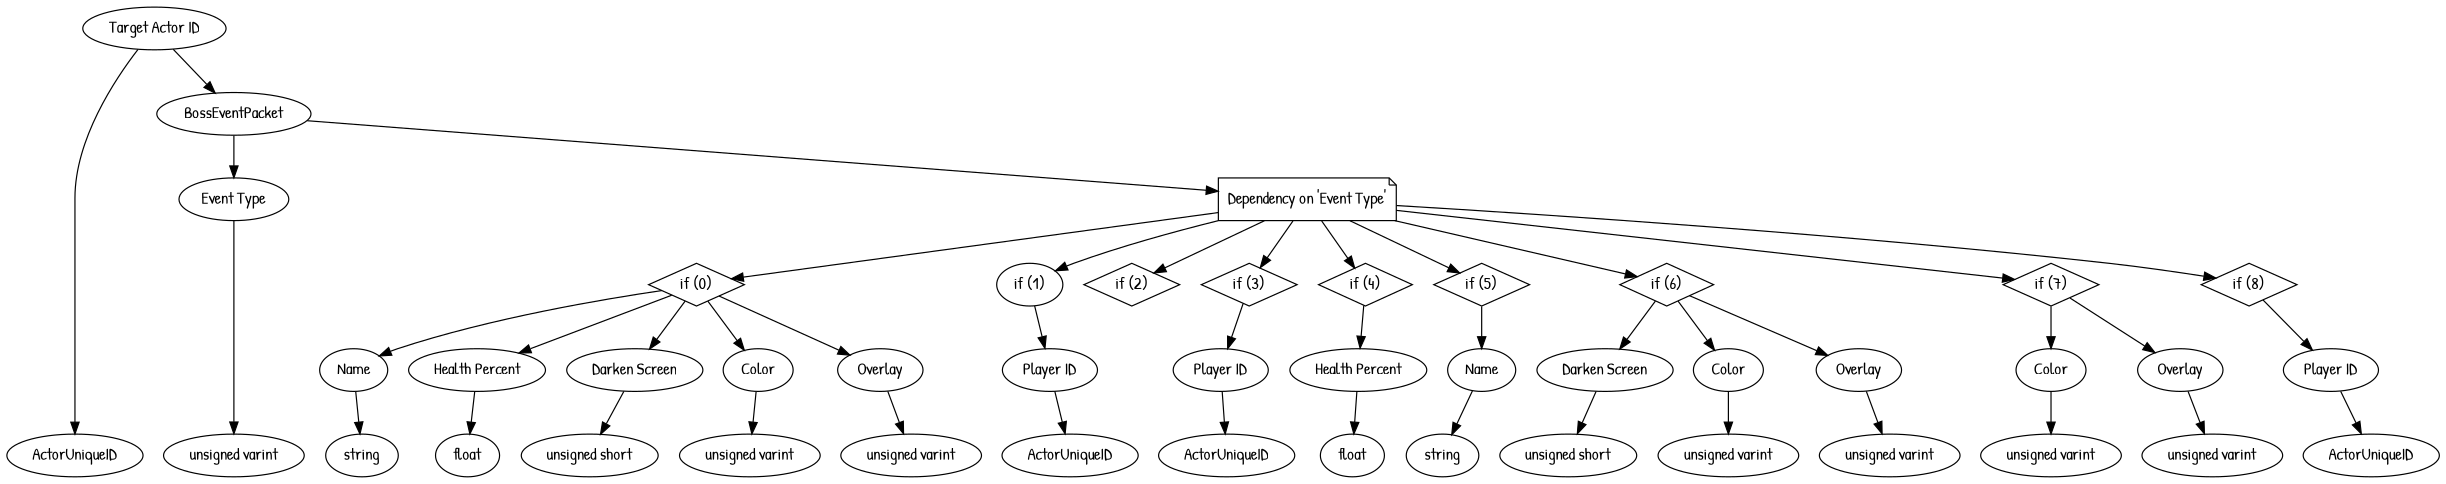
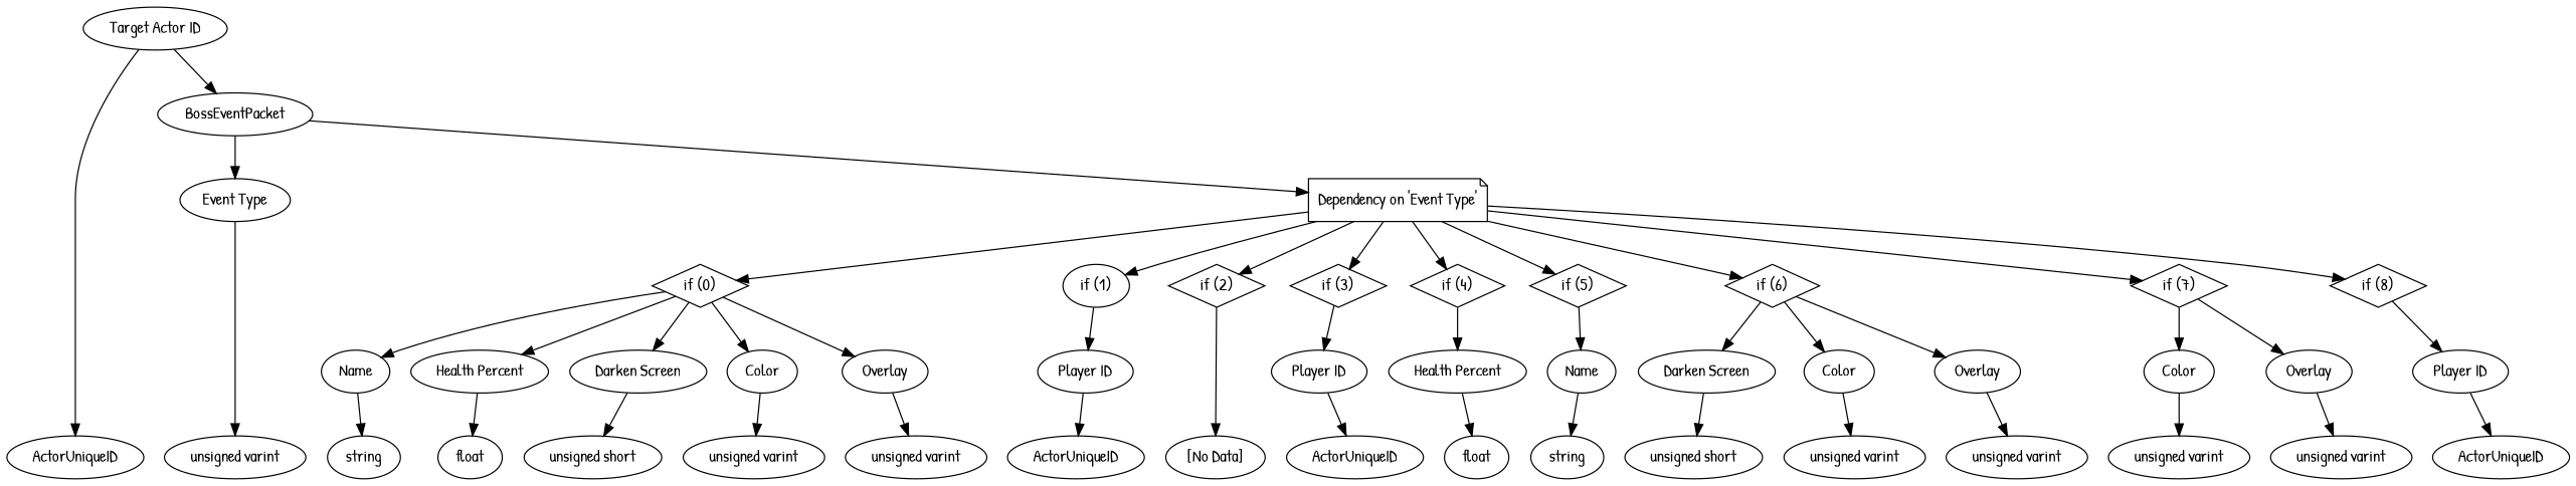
  digraph {
    fontname="Patrick Hand"
    rankdir=TB
    node [fontname="Patrick Hand"]
    edge [fontname="Patrick Hand"]
    n1 [label=ActorUniqueID]
    n2 [label="unsigned varint"]
    n3 [label=string]
    n4 [label=float]
    n5 [label="unsigned short"]
    n6 [label="unsigned varint"]
    n7 [label="unsigned varint"]
    n8 [label=ActorUniqueID]
+   n9 [label="[No Data]"]
    n10 [label=ActorUniqueID]
    n11 [label=float]
    n12 [label=string]
    n13 [label="unsigned short"]
    n14 [label="unsigned varint"]
    n15 [label="unsigned varint"]
    n16 [label="unsigned varint"]
    n17 [label="unsigned varint"]
    n18 [label=ActorUniqueID]
    n19 [label=BossEventPacket]
    n20 [label="Event Type"]
    n21 [label="Dependency on 'Event Type'" shape=note]
    n22 [label="Target Actor ID"]
    n23 [label="if (0)" shape=diamond]
    n24 [label="if (1)" shape=ellipse]
    n25 [label="if (2)" shape=diamond]
    n26 [label="if (3)" shape=diamond]
    n27 [label="if (4)" shape=diamond]
    n28 [label="if (5)" shape=diamond]
    n29 [label="if (6)" shape=diamond]
    n30 [label="if (7)" shape=diamond]
    n31 [label="if (8)" shape=diamond]
    n32 [label=Name]
    n33 [label="Health Percent"]
    n34 [label="Darken Screen"]
    n35 [label=Color]
    n36 [label=Overlay]
    n37 [label="Player ID"]
    n38 [label="Player ID"]
    n39 [label="Health Percent"]
    n40 [label=Name]
    n41 [label="Darken Screen"]
    n42 [label=Color]
    n43 [label=Overlay]
    n44 [label=Color]
    n45 [label=Overlay]
    n46 [label="Player ID"]
    subgraph sub_1 {
      rank=max
      n1
      n2
      n3
      n4
      n5
      n6
      n7
      n8
+     n9
      n10
      n11
      n12
      n13
      n14
      n15
      n16
      n17
      n18
    }
    n19 -> n20
    n19 -> n21
    n20 -> n2
    n21 -> n23
    n21 -> n24
    n21 -> n25
    n21 -> n26
    n21 -> n27
    n21 -> n28
    n21 -> n29
    n21 -> n30
    n21 -> n31
    n22 -> n1
    n22 -> n19
    n23 -> n32
    n23 -> n33
    n23 -> n34
    n23 -> n35
    n23 -> n36
    n24 -> n37
+   n25 -> n9
    n26 -> n38
    n27 -> n39
    n28 -> n40
    n29 -> n41
    n29 -> n42
    n29 -> n43
    n30 -> n44
    n30 -> n45
    n31 -> n46
    n32 -> n3
    n33 -> n4
    n34 -> n5
    n35 -> n6
    n36 -> n7
    n37 -> n8
    n38 -> n10
    n39 -> n11
    n40 -> n12
    n41 -> n13
    n42 -> n14
    n43 -> n15
    n44 -> n16
    n45 -> n17
    n46 -> n18
  }
